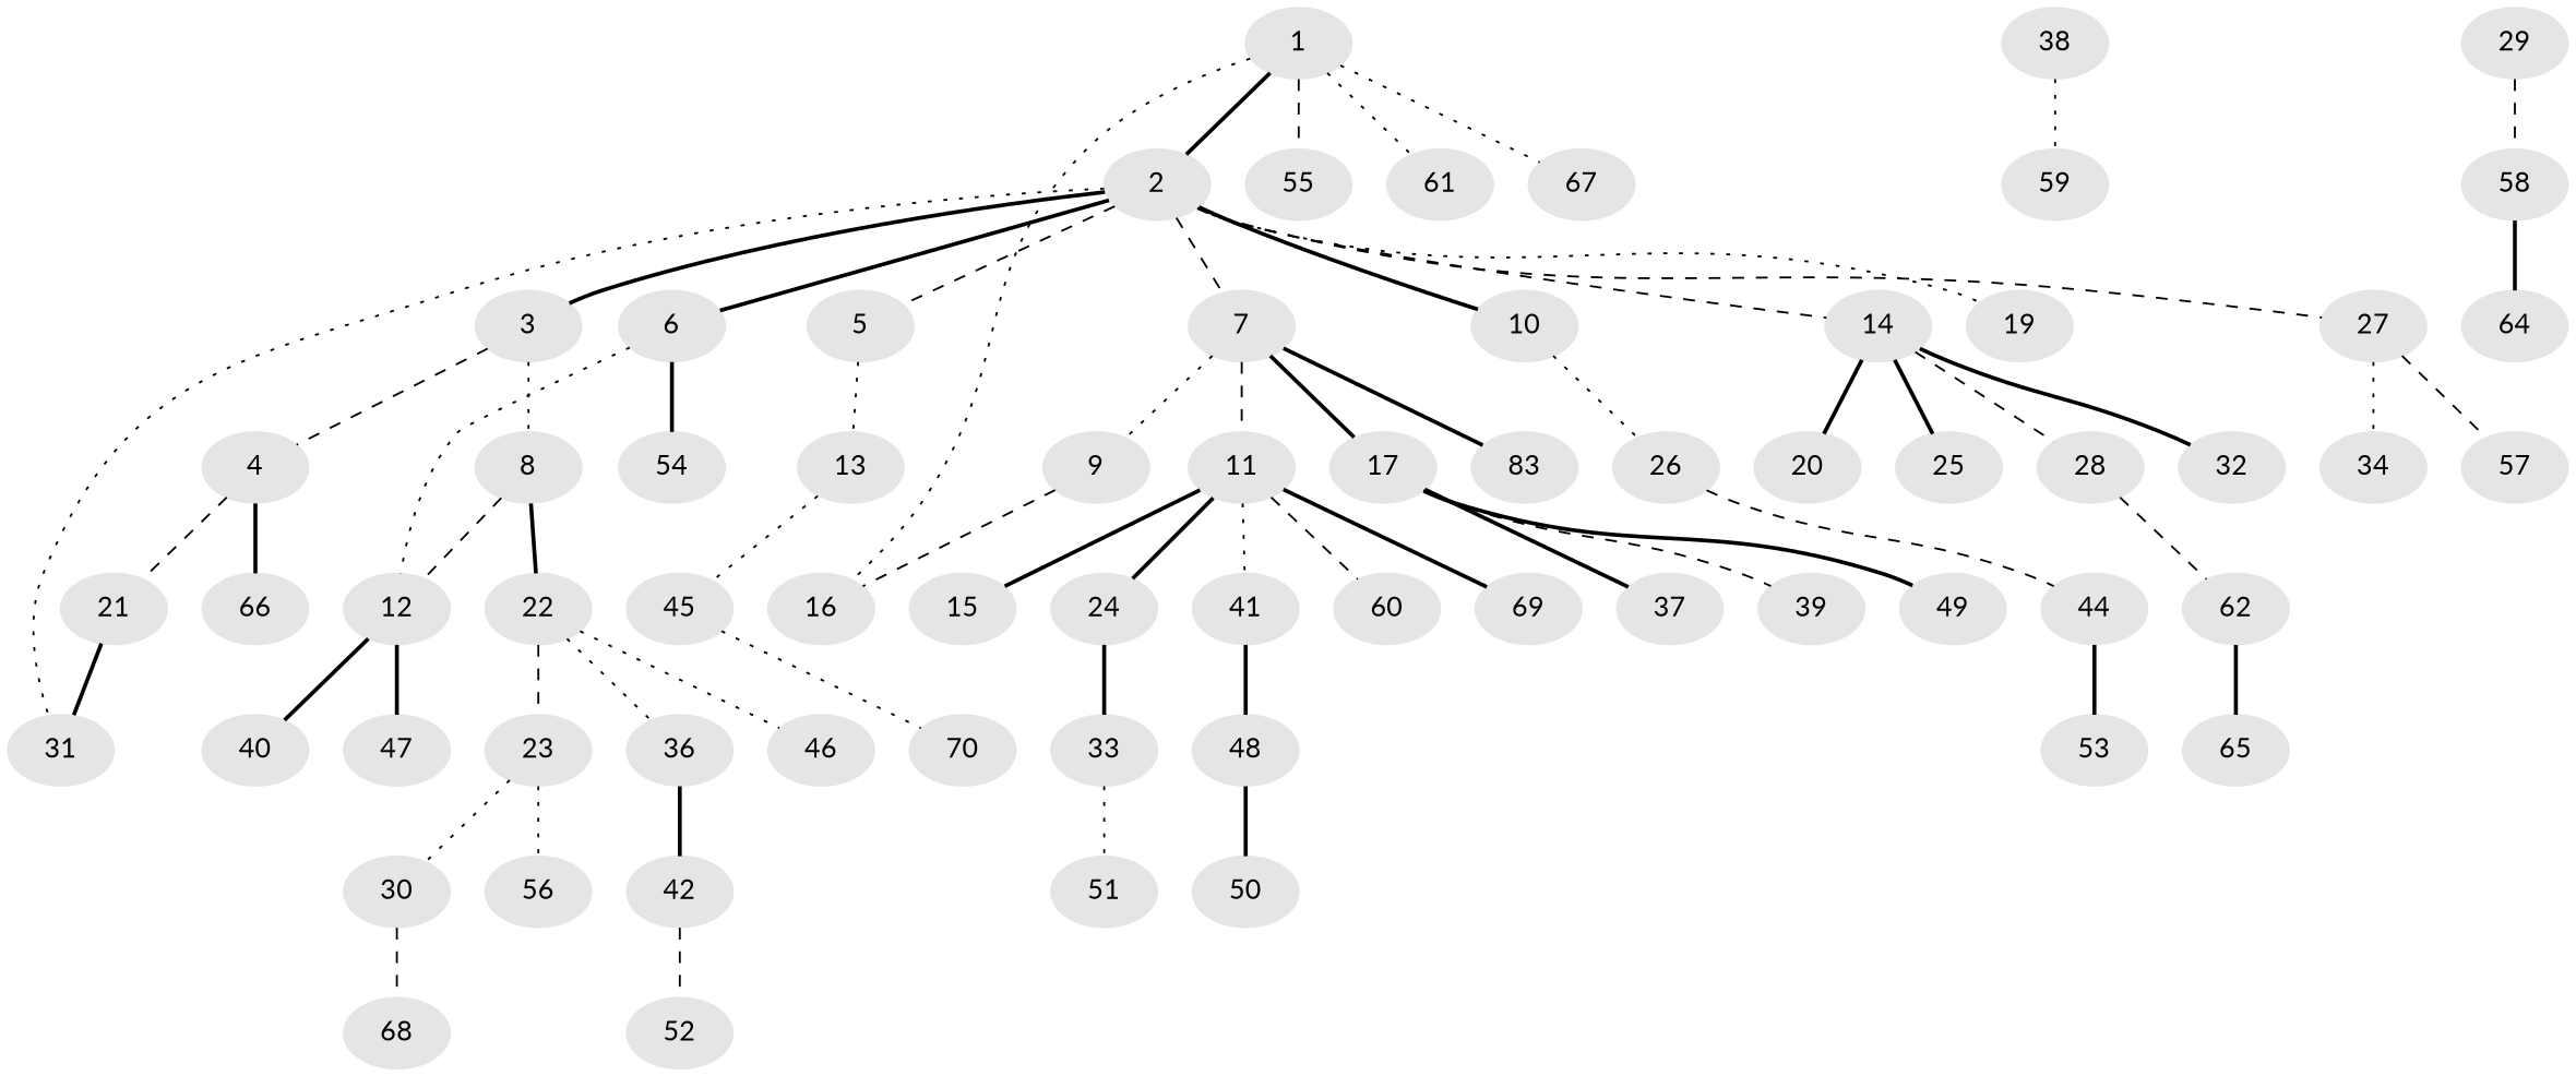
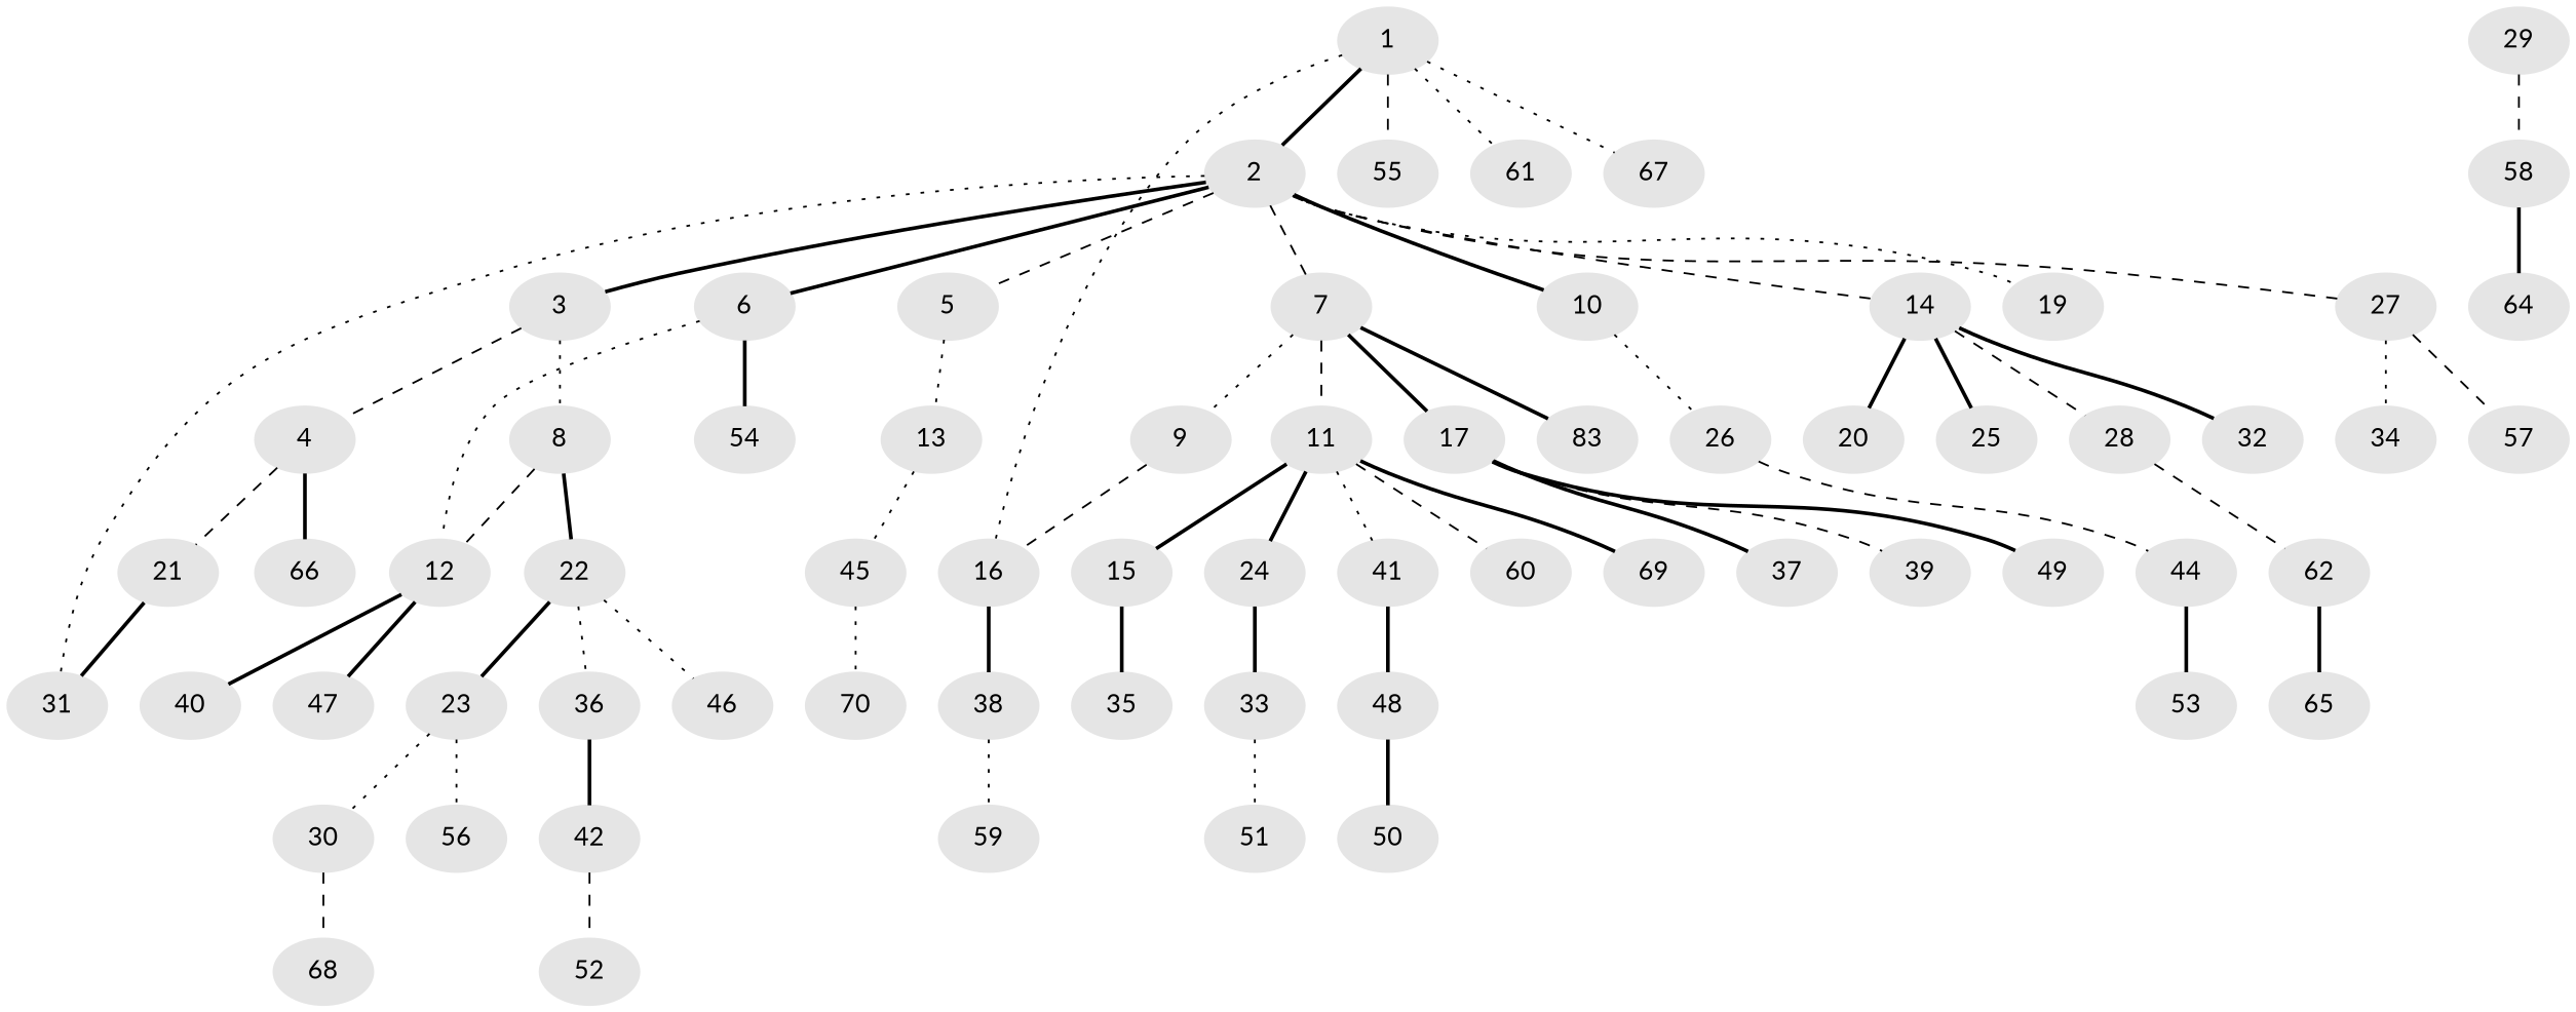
  graph {
    fontname=Lato
    node [color=gray90 fontname=Lato style=filled]
    edge [fontname=Lato style=bold]
    1
    2
    16
    55
    61
    67
    3
    5
    6
    7
    10
    14
    19
    27
    31
    38
    4
    8
    13
    12
    54
    9
    11
    17
    n25 [label=83]
    26
    20
    25
    28
    32
    34
    57
    21
    66
    22
    45
    40
    47
    15
    24
    41
    60
    69
    37
    39
    49
    23
    36
    46
    44
+   35
    33
    48
    70
    62
    59
    29
    58
    30
    56
    42
    68
    51
    53
    65
    64
    52
    50
    1 -- 2
    1 -- 16 [style=dotted]
    1 -- 55 [style=dashed]
    1 -- 61 [style=dotted]
    1 -- 67 [style=dotted]
    2 -- 3
    2 -- 5 [style=dashed]
    2 -- 6
    2 -- 7 [style=dashed]
    2 -- 10
    2 -- 14 [style=dashed]
    2 -- 19 [style=dotted]
    2 -- 27 [style=dashed]
    2 -- 31 [style=dotted]
+   16 -- 38
    3 -- 4 [style=dashed]
    3 -- 8 [style=dotted]
    5 -- 13 [style=dotted]
    6 -- 12 [style=dotted]
    6 -- 54
    7 -- 9 [style=dotted]
    7 -- 11 [style=dashed]
    7 -- 17
    7 -- n25
    10 -- 26 [style=dotted]
    14 -- 20
    14 -- 25
    14 -- 28 [style=dashed]
    14 -- 32
    27 -- 34 [style=dotted]
    27 -- 57 [style=dashed]
    38 -- 59 [style=dotted]
    4 -- 21 [style=dashed]
    4 -- 66
    8 -- 12 [style=dashed]
    8 -- 22
    13 -- 45 [style=dotted]
    12 -- 40
    12 -- 47
    9 -- 16 [style=dashed]
    11 -- 15
    11 -- 24
    11 -- 41 [style=dotted]
    11 -- 60 [style=dashed]
    11 -- 69
    17 -- 37
    17 -- 39 [style=dashed]
    17 -- 49
    26 -- 44 [style=dashed]
    28 -- 62 [style=dashed]
    21 -- 31
-   22 -- 23 [style=dashed]
+   22 -- 23
    22 -- 36 [style=dotted]
    22 -- 46 [style=dotted]
    45 -- 70 [style=dotted]
+   15 -- 35
    24 -- 33
    41 -- 48
    23 -- 30 [style=dotted]
    23 -- 56 [style=dotted]
    36 -- 42
    44 -- 53
    33 -- 51 [style=dotted]
    48 -- 50
    62 -- 65
    29 -- 58 [style=dashed]
    58 -- 64
    30 -- 68 [style=dashed]
    42 -- 52 [style=dashed]
  }
